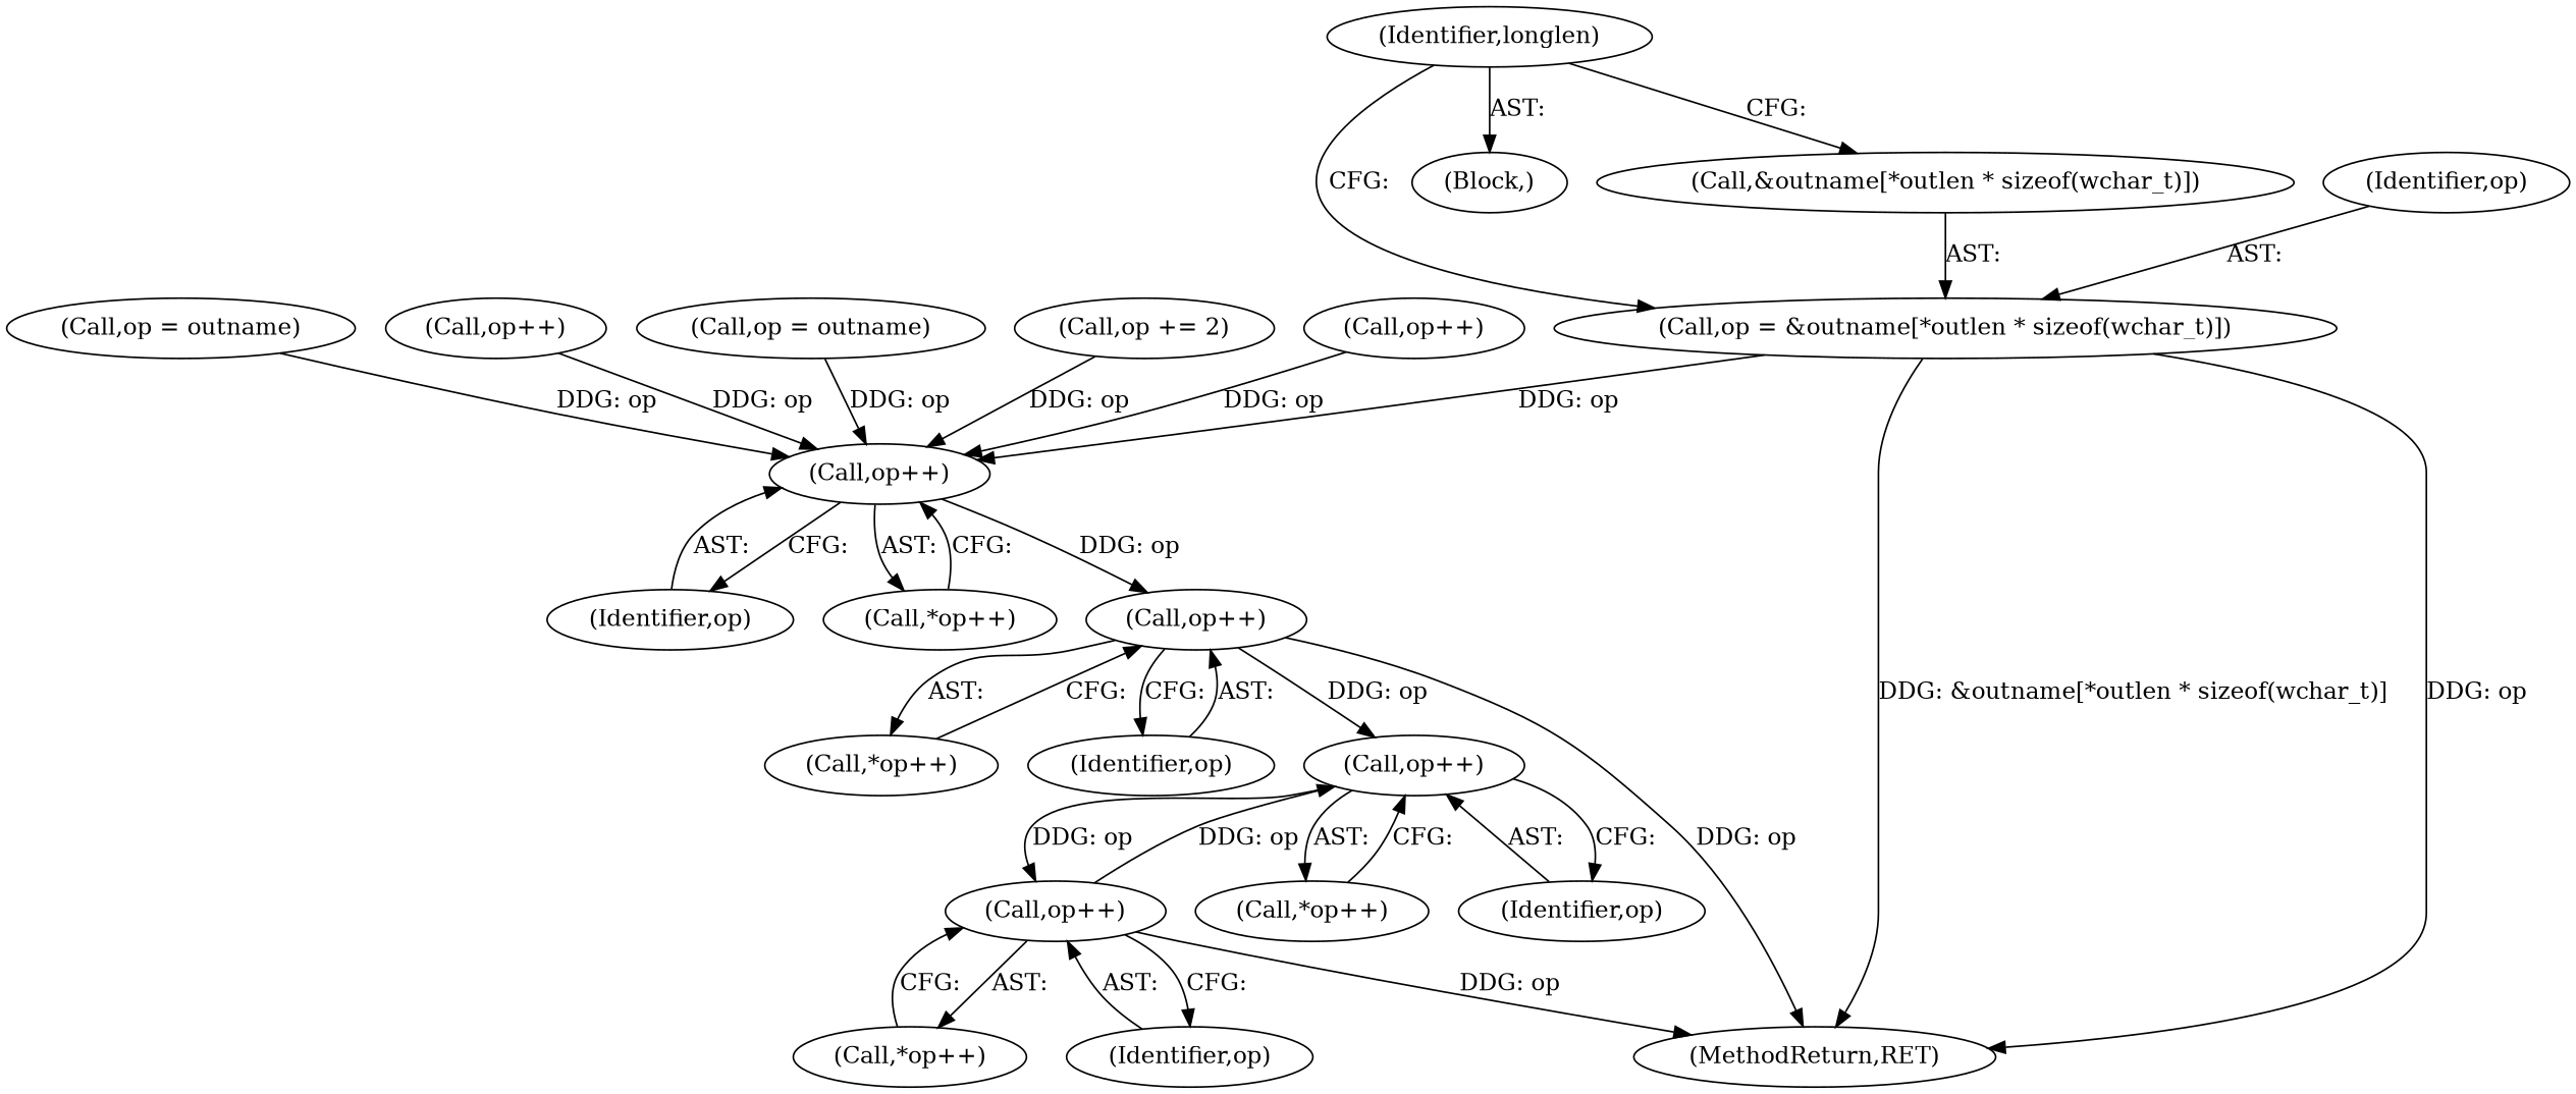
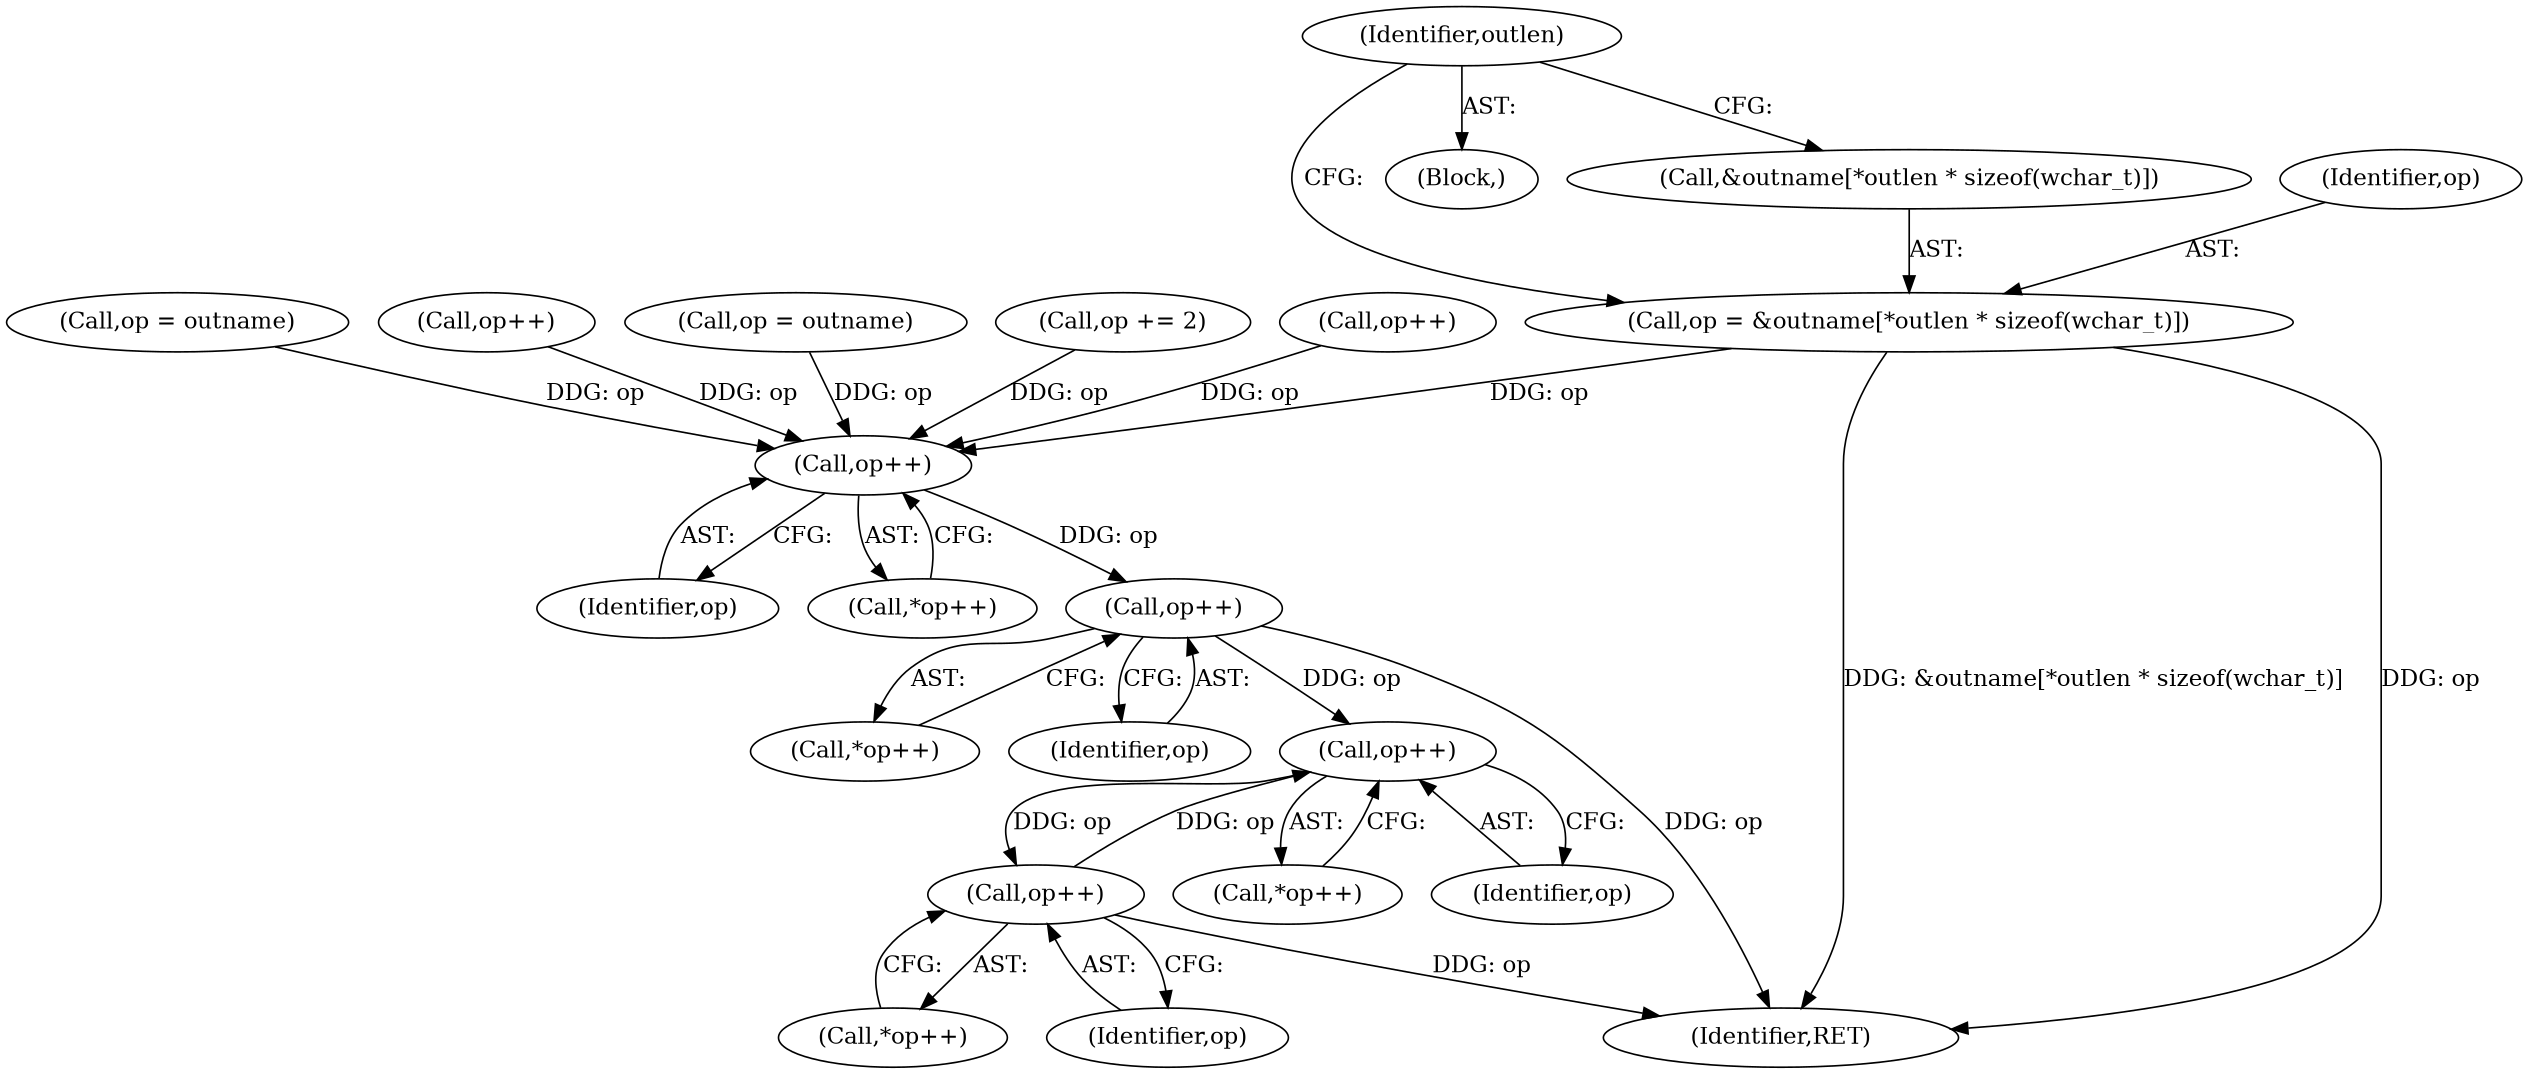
  digraph {
    n1 [label="(Call,op = &outname[*outlen * sizeof(wchar_t)])"]
    n2 [label="(Call,op++)"]
-   n3 [label="(MethodReturn,RET)"]
+   n3 [label="(Identifier,RET)"]
    n4 [label="(Call,op++)"]
    n5 [label="(Call,*op++)"]
    n6 [label="(Identifier,op)"]
    n7 [label="(Block,)"]
    n8 [label="(Call,&outname[*outlen * sizeof(wchar_t)])"]
    n9 [label="(Call,op++)"]
    n10 [label="(Call,*op++)"]
    n11 [label="(Identifier,op)"]
    n12 [label="(Call,op++)"]
    n13 [label="(Identifier,op)"]
    n14 [label="(Call,*op++)"]
    n15 [label="(Identifier,op)"]
    n16 [label="(Call,*op++)"]
    n17 [label="(Call,op += 2)"]
    n18 [label="(Call,op++)"]
    n19 [label="(Identifier,op)"]
    n20 [label="(Call,op = outname)"]
    n21 [label="(Call,op++)"]
    n22 [label="(Call,op = outname)"]
-   n23 [label="(Identifier,longlen)"]
+   n23 [label="(Identifier,outlen)"]
    n1 -> n2 [label="DDG: op"]
    n1 -> n3 [label="DDG: op"]
    n1 -> n3 [label="DDG: &outname[*outlen * sizeof(wchar_t)]"]
    n2 -> n4 [label="DDG: op"]
    n2 -> n5 [label="AST: "]
    n2 -> n6 [label="CFG: "]
    n4 -> n3 [label="DDG: op"]
    n4 -> n9 [label="DDG: op"]
    n4 -> n10 [label="AST: "]
    n4 -> n11 [label="CFG: "]
    n5 -> n2 [label="CFG: "]
    n6 -> n2 [label="AST: "]
    n8 -> n1 [label="AST: "]
    n9 -> n12 [label="DDG: op"]
    n9 -> n13 [label="CFG: "]
    n9 -> n14 [label="AST: "]
    n10 -> n4 [label="CFG: "]
    n11 -> n4 [label="AST: "]
    n12 -> n3 [label="DDG: op"]
    n12 -> n9 [label="DDG: op"]
    n12 -> n15 [label="CFG: "]
    n12 -> n16 [label="AST: "]
    n13 -> n9 [label="AST: "]
    n14 -> n9 [label="CFG: "]
    n15 -> n12 [label="AST: "]
    n16 -> n12 [label="CFG: "]
    n17 -> n2 [label="DDG: op"]
    n18 -> n2 [label="DDG: op"]
    n19 -> n1 [label="AST: "]
    n20 -> n2 [label="DDG: op"]
    n21 -> n2 [label="DDG: op"]
    n22 -> n2 [label="DDG: op"]
    n23 -> n1 [label="CFG: "]
    n23 -> n7 [label="AST: "]
    n23 -> n8 [label="CFG: "]
  }
